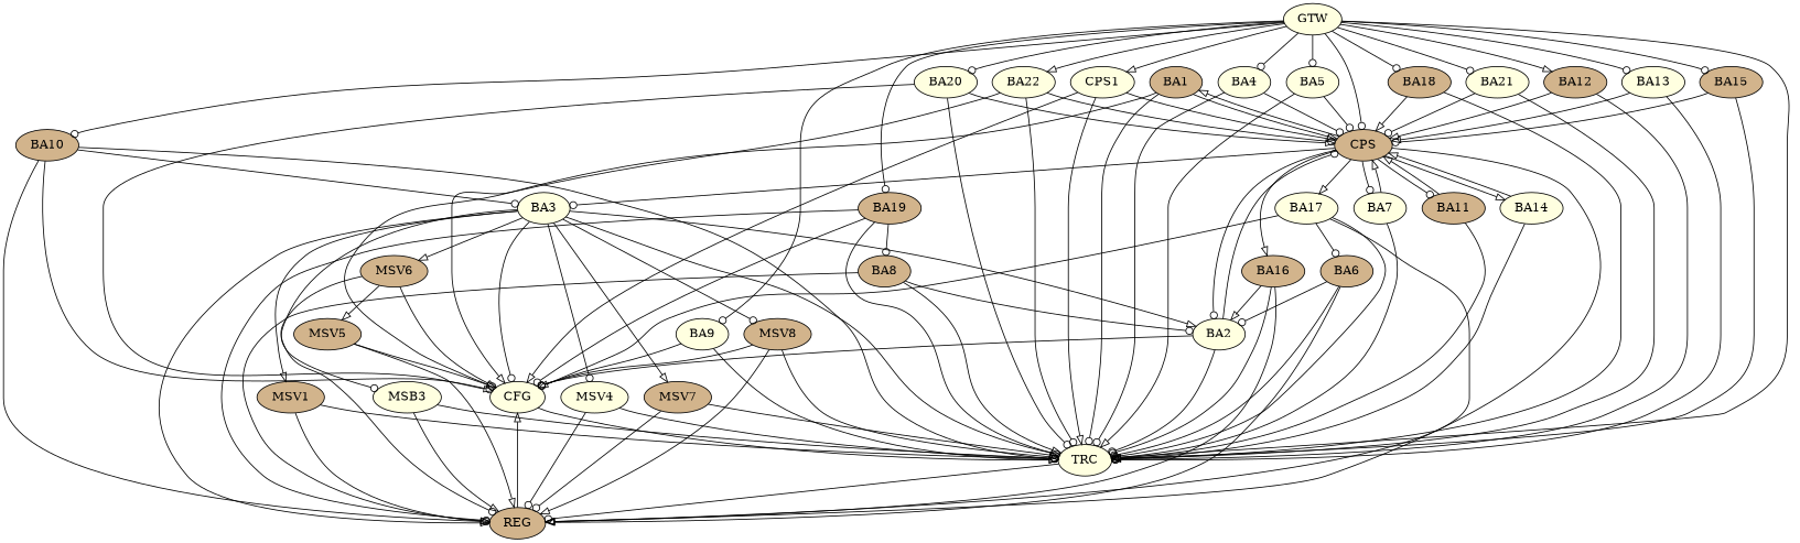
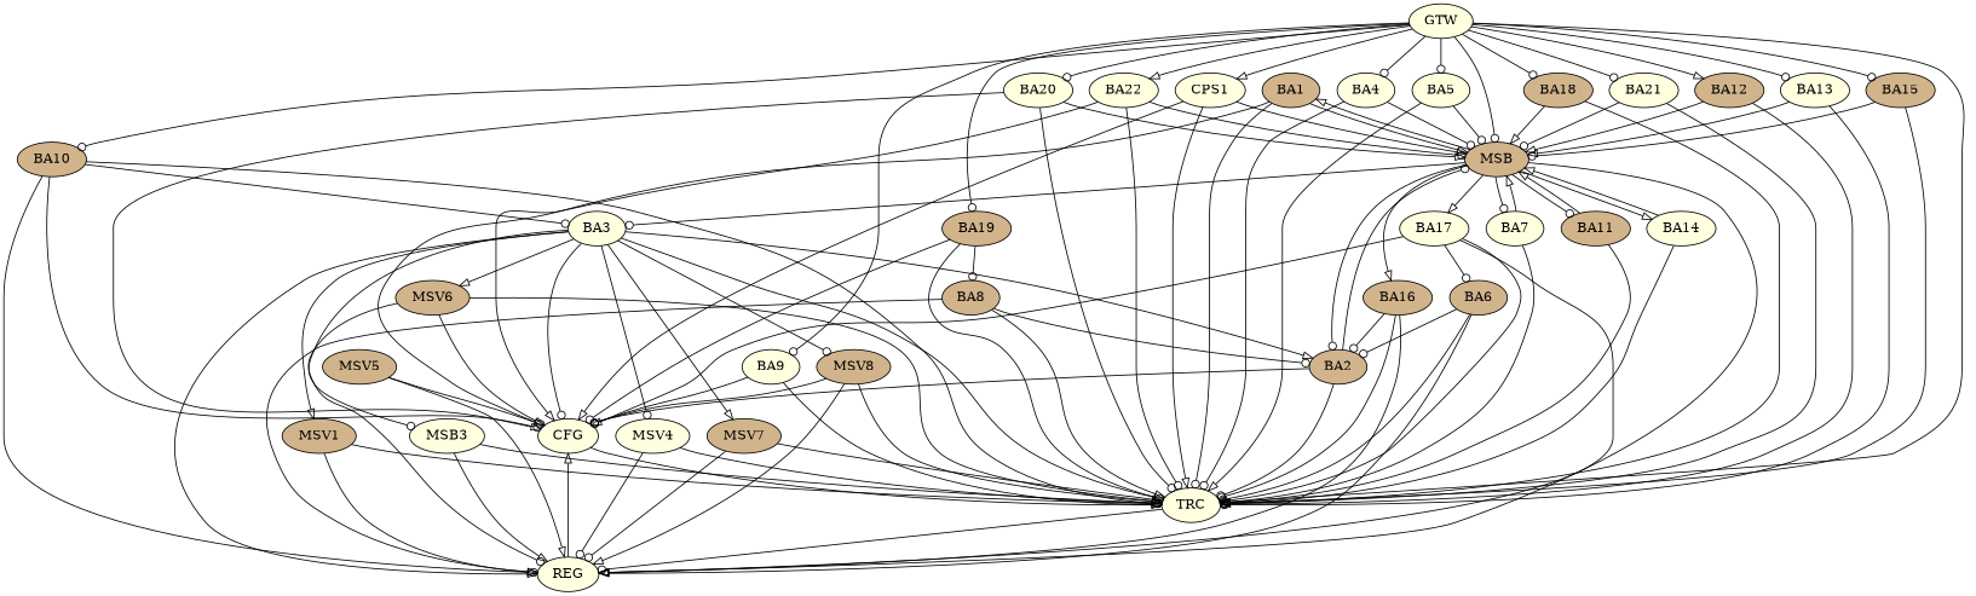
  strict digraph {
    fontname="DejaVu Serif"
    node [fillcolor=lightyellow fontname="DejaVu Serif" style=filled]
    edge [arrowhead=odot fontname="DejaVu Serif"]
    n1 [fillcolor=tan label=BA1]
-   n2 [fillcolor=tan label=CPS]
+   n2 [fillcolor=tan label=MSB]
    n3 [label=CFG]
    n4 [label=TRC]
-   n5 [label=BA2]
+   n5 [fillcolor=tan label=BA2]
    n6 [label=BA3]
-   n7 [fillcolor=tan label=REG]
+   n7 [label=REG]
    n8 [label=BA7]
    n9 [fillcolor=tan label=BA11]
    n10 [label=BA14]
    n11 [fillcolor=tan label=BA16]
    n12 [label=BA17]
    n13 [fillcolor=tan label=MSV1]
    n14 [label=MSB3]
    n15 [label=MSV4]
    n16 [fillcolor=tan label=MSV6]
    n17 [fillcolor=tan label=MSV7]
    n18 [fillcolor=tan label=MSV8]
    n19 [fillcolor=tan label=MSV5]
    n20 [label=BA4]
    n21 [label=BA5]
    n22 [fillcolor=tan label=BA6]
    n23 [fillcolor=tan label=BA8]
    n24 [label=BA9]
    n25 [fillcolor=tan label=BA10]
    n26 [fillcolor=tan label=BA12]
    n27 [label=BA13]
    n28 [fillcolor=tan label=BA15]
    n29 [fillcolor=tan label=BA18]
    n30 [fillcolor=tan label=BA19]
    n31 [label=BA20]
    n32 [label=BA21]
    n33 [label=BA22]
    n34 [label=CPS1]
    n35 [label=GTW]
    n1 -> n2 [arrowhead=onormal]
    n1 -> n3
    n1 -> n4
    n2 -> n1 [arrowhead=onormal]
    n2 -> n5
    n2 -> n6
    n2 -> n7 [arrowhead=onormal]
    n2 -> n8
    n2 -> n9
    n2 -> n10 [arrowhead=onormal]
    n2 -> n11 [arrowhead=onormal]
    n2 -> n12 [arrowhead=onormal]
    n3 -> n4 [arrowhead=onormal]
    n4 -> n7
    n5 -> n2
    n5 -> n3
    n5 -> n4
    n6 -> n3
    n6 -> n4
    n6 -> n5 [arrowhead=onormal]
    n6 -> n7 [arrowhead=onormal]
    n6 -> n13 [arrowhead=onormal]
    n6 -> n14
    n6 -> n15
    n6 -> n16 [arrowhead=onormal]
    n6 -> n17 [arrowhead=onormal]
    n6 -> n18
    n7 -> n3 [arrowhead=onormal]
    n8 -> n2 [arrowhead=onormal]
    n8 -> n4 [arrowhead=onormal]
    n9 -> n2 [arrowhead=onormal]
    n9 -> n4
    n10 -> n2 [arrowhead=onormal]
    n10 -> n4 [arrowhead=onormal]
    n11 -> n4
-   n11 -> n5 [arrowhead=onormal]
+   n11 -> n5
    n11 -> n7 [arrowhead=onormal]
    n12 -> n3 [arrowhead=onormal]
    n12 -> n4
    n12 -> n7 [arrowhead=onormal]
    n12 -> n22
    n13 -> n4
    n13 -> n7
-   n14 -> n4
+   n14 -> n4 [arrowhead=onormal]
    n14 -> n7 [arrowhead=onormal]
    n15 -> n4
    n15 -> n7
    n16 -> n3 [arrowhead=onormal]
-   n16 -> n19 [arrowhead=onormal]
+   n16 -> n4 [arrowhead=onormal]
    n16 -> n7
    n17 -> n4 [arrowhead=onormal]
    n17 -> n7
    n18 -> n3
    n18 -> n4 [arrowhead=onormal]
    n18 -> n7 [arrowhead=onormal]
    n19 -> n3 [arrowhead=onormal]
    n19 -> n7 [arrowhead=onormal]
    n20 -> n2
    n20 -> n4
    n21 -> n2
    n21 -> n4 [arrowhead=onormal]
    n22 -> n4
    n22 -> n5
    n22 -> n7 [arrowhead=onormal]
    n23 -> n4 [arrowhead=onormal]
    n23 -> n5
    n23 -> n7 [arrowhead=onormal]
    n24 -> n3
    n24 -> n4 [arrowhead=onormal]
    n25 -> n3
    n25 -> n4
    n25 -> n6
    n25 -> n7 [arrowhead=onormal]
    n26 -> n2 [arrowhead=onormal]
    n26 -> n4
    n27 -> n2 [arrowhead=onormal]
    n27 -> n4
    n28 -> n2
    n28 -> n4
    n29 -> n2 [arrowhead=onormal]
    n29 -> n4 [arrowhead=onormal]
    n30 -> n3
    n30 -> n4 [arrowhead=onormal]
-   n30 -> n7
    n30 -> n23
    n31 -> n2 [arrowhead=onormal]
    n31 -> n3 [arrowhead=onormal]
    n31 -> n4
    n32 -> n2
    n32 -> n4 [arrowhead=onormal]
    n33 -> n2
    n33 -> n3 [arrowhead=onormal]
    n33 -> n4
    n34 -> n2 [arrowhead=onormal]
    n34 -> n3 [arrowhead=onormal]
    n34 -> n4 [arrowhead=onormal]
    n35 -> n2
    n35 -> n4 [arrowhead=onormal]
    n35 -> n20
    n35 -> n21
    n35 -> n24
    n35 -> n25
    n35 -> n26 [arrowhead=onormal]
    n35 -> n27
    n35 -> n28
    n35 -> n29
    n35 -> n30
    n35 -> n31
    n35 -> n32
    n35 -> n33 [arrowhead=onormal]
    n35 -> n34 [arrowhead=onormal]
  }
